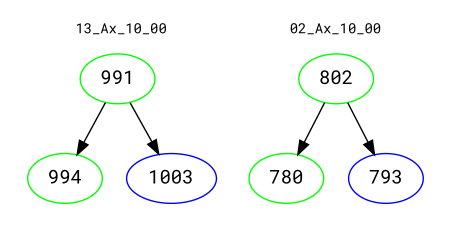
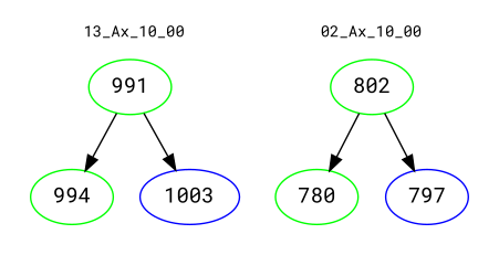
  digraph {
    fontname="Roboto Mono"
    node [color=green fontname="Roboto Mono"]
    edge [color=black fontname="Roboto Mono"]
    n1 [label=991]
    n2 [label=994]
    n3 [color=blue label=1003]
    n4 [label=802]
    n5 [label=780]
-   n6 [color=blue label=793]
+   n6 [color=blue label=797]
    subgraph cluster_1 {
      color=white
      fontsize=10
      label="13_Ax_10_00"
      n1
      n2
      n3
    }
    subgraph cluster_2 {
      color=white
      fontsize=10
      label="02_Ax_10_00"
      n4
      n5
      n6
    }
    n1 -> n2
    n1 -> n3
    n4 -> n5
    n4 -> n6
  }
